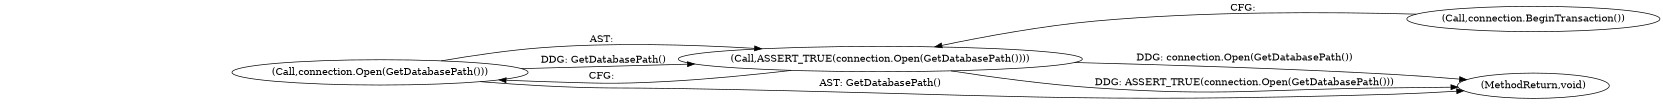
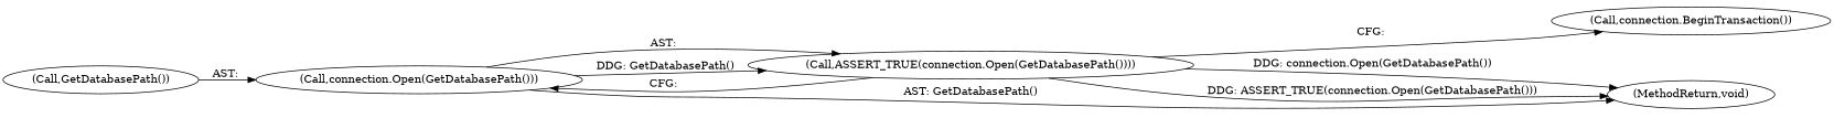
  digraph {
    rankdir=LR
    n1 [label="(Call,connection.Open(GetDatabasePath()))"]
    n2 [label="(Call,ASSERT_TRUE(connection.Open(GetDatabasePath())))"]
    n3 [label="(MethodReturn,void)"]
+   n4 [label="(Call,GetDatabasePath())"]
    n5 [label="(Call,connection.BeginTransaction())"]
    n1 -> n2 [label="AST: "]
    n1 -> n2 [label="DDG: GetDatabasePath()"]
    n1 -> n3 [label="AST: GetDatabasePath()"]
    n2 -> n1 [label="CFG: "]
    n2 -> n3 [label="DDG: connection.Open(GetDatabasePath())"]
    n2 -> n3 [label="DDG: ASSERT_TRUE(connection.Open(GetDatabasePath()))"]
-   n5 -> n2 [label="CFG: "]
+   n4 -> n1 [label="AST: "]
+   n2 -> n5 [label="CFG: "]
  }
